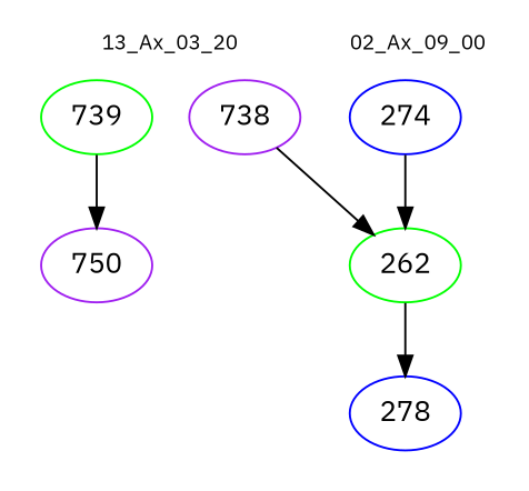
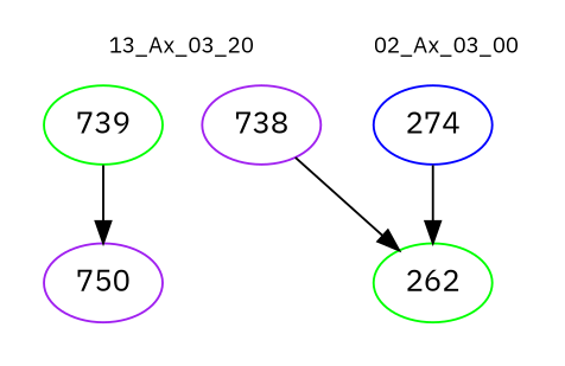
  digraph {
    fontname="IBM Plex Sans"
    node [color=purple fontname="IBM Plex Sans"]
    edge [color=black fontname="IBM Plex Sans"]
    n1 [label=738]
    n2 [color=green label=739]
    n3 [label=750]
    n4 [color=blue label=274]
    n5 [color=green label=262]
-   n6 [color=blue label=278]
    subgraph cluster_1 {
      color=white
      fontsize=10
      label="13_Ax_03_20"
      n1
      n2
      n3
    }
    subgraph cluster_2 {
      color=white
      fontsize=10
-     label="02_Ax_09_00"
+     label="02_Ax_03_00"
      n4
      n5
-     n6
    }
    n1 -> n5
    n2 -> n3
    n4 -> n5
-   n5 -> n6
  }
